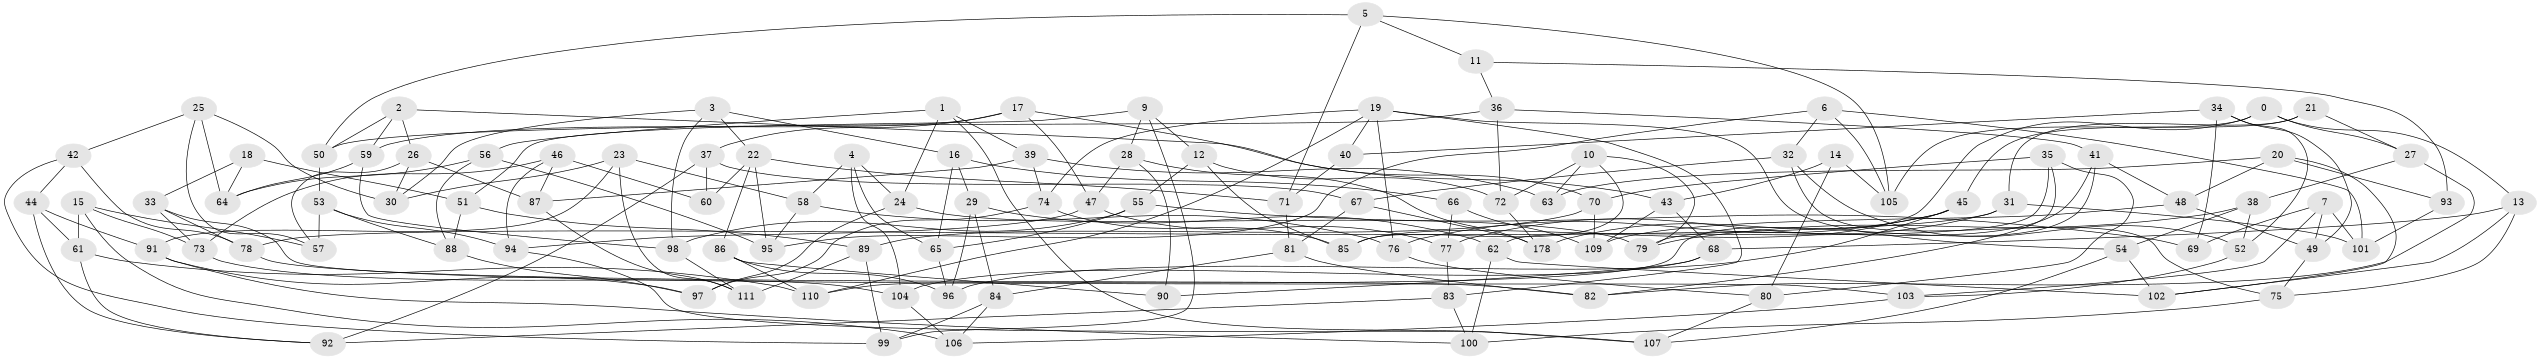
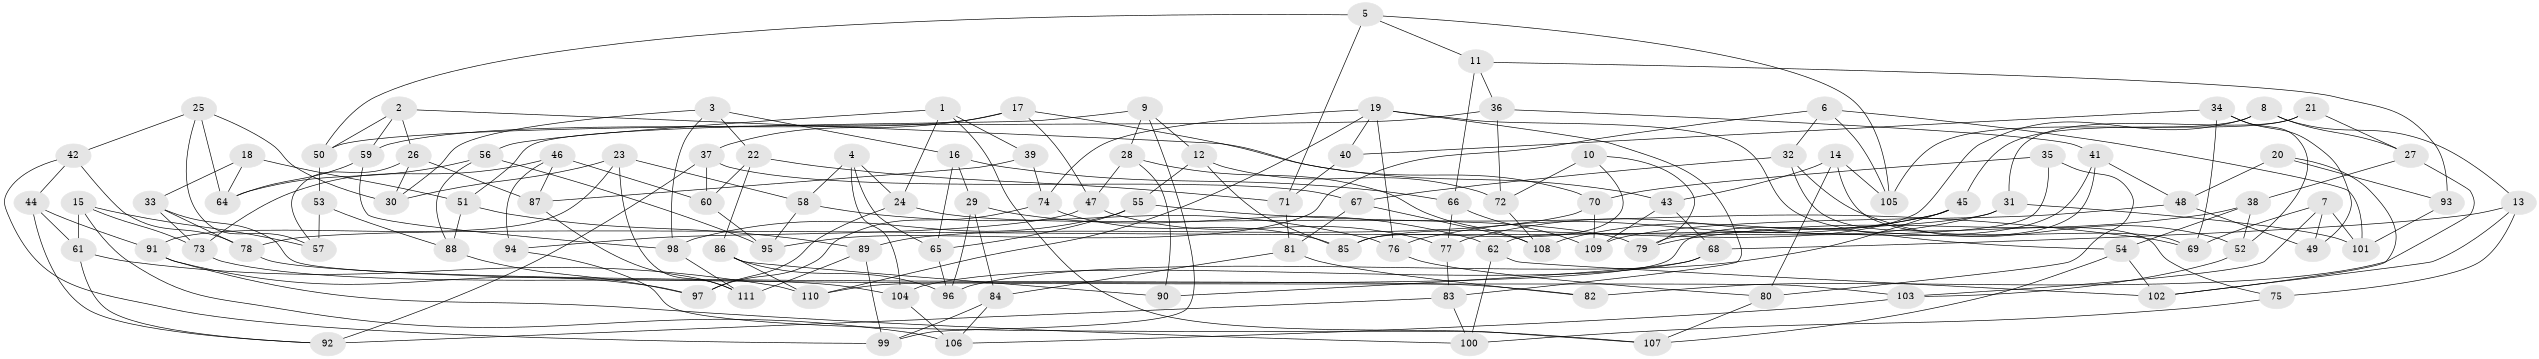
  graph {
    node [color=gray90 style=filled]
    1
    24
    39
    56
    107
    79
    97
-   63
    74
    87
    95
    64
    88
    2
    26
    43
    50
    59
    30
    57
    68
    109
    53
    98
    3
    16
    22
    65
    66
    29
    71
    60
    86
    111
    4
    58
    104
    76
    96
    106
    5
    11
    105
    36
    93
    81
    6
    32
    101
    75
    52
    67
    7
    49
    69
    103
-   8 [label=0]
+   8
    13
    27
    85
    102
    38
    82
    9
    12
    28
    51
    99
    72
    55
    47
    90
-   108 [label=178]
+   108
    89
    10
    41
    77
    100
    14
    80
    15
    61
    73
    110
    92
    62
    84
    17
    37
    70
    94
    18
    33
    78
    19
    40
    54
    83
    20
    48
    21
    31
    45
    23
    91
    25
    42
    44
    34
    35
    46
    1 -- 24
    1 -- 39
    1 -- 56
    1 -- 107
    24 -- 79
    24 -- 97
-   39 -- 63
    39 -- 74
    39 -- 87
    56 -- 95
    56 -- 64
    56 -- 88
    74 -- 97
    74 -- 85
    87 -- 111
    88 -- 97
    2 -- 26
    2 -- 43
    2 -- 50
    2 -- 59
    26 -- 87
    26 -- 30
    26 -- 57
    43 -- 68
    43 -- 109
    50 -- 53
    59 -- 64
    59 -- 98
    68 -- 104
    68 -- 90
    53 -- 88
    53 -- 57
-   53 -- 94
    98 -- 111
    3 -- 30
    3 -- 98
    3 -- 16
    3 -- 22
    16 -- 65
    16 -- 66
    16 -- 29
    22 -- 71
    22 -- 60
    22 -- 86
    65 -- 96
    66 -- 109
    66 -- 77
    29 -- 96
    29 -- 62
    29 -- 84
    71 -- 81
-   22 -- 95
+   60 -- 95
    86 -- 96
    86 -- 90
    86 -- 110
    4 -- 24
    4 -- 65
    4 -- 58
    4 -- 104
    58 -- 95
    58 -- 76
    104 -- 106
    76 -- 80
    5 -- 50
    5 -- 71
    5 -- 11
    5 -- 105
+   11 -- 66
    11 -- 36
    11 -- 93
    36 -- 50
    36 -- 72
    36 -- 41
    93 -- 101
    81 -- 82
    81 -- 84
    6 -- 95
    6 -- 105
    6 -- 32
    6 -- 101
    32 -- 75
    32 -- 52
    32 -- 67
    75 -- 100
    52 -- 103
    67 -- 81
    67 -- 108
    7 -- 101
    7 -- 49
    7 -- 69
    7 -- 103
-   49 -- 75
    103 -- 106
    8 -- 105
    8 -- 13
    8 -- 27
    8 -- 85
    13 -- 68
    13 -- 75
    13 -- 102
    27 -- 38
    27 -- 82
    38 -- 79
    38 -- 52
    38 -- 54
    9 -- 12
    9 -- 28
    9 -- 51
    9 -- 99
    12 -- 85
    12 -- 72
    12 -- 55
    28 -- 47
    28 -- 90
    28 -- 108
    51 -- 88
    51 -- 89
    72 -- 108
    55 -- 98
    55 -- 65
    55 -- 69
    47 -- 77
    47 -- 94
    89 -- 111
    89 -- 99
    10 -- 79
-   10 -- 63
    10 -- 85
    10 -- 72
    41 -- 79
    41 -- 110
    41 -- 48
    77 -- 83
    14 -- 43
    14 -- 105
+   14 -- 69
    14 -- 80
    80 -- 107
    15 -- 57
    15 -- 106
    15 -- 61
    15 -- 73
    61 -- 110
    61 -- 92
    73 -- 104
    62 -- 102
    62 -- 100
    84 -- 106
    84 -- 99
    17 -- 59
    17 -- 47
    17 -- 37
    17 -- 70
    37 -- 60
    37 -- 67
    37 -- 92
    70 -- 109
    70 -- 89
    94 -- 107
    18 -- 64
    18 -- 51
    18 -- 33
    33 -- 103
    33 -- 73
    33 -- 78
    78 -- 82
    19 -- 74
    19 -- 76
    19 -- 110
    19 -- 40
    19 -- 54
    19 -- 83
    40 -- 71
    54 -- 107
    54 -- 102
    83 -- 100
    83 -- 92
-   20 -- 63
    20 -- 93
    20 -- 102
    20 -- 48
    48 -- 109
    48 -- 49
    21 -- 27
    21 -- 31
    21 -- 45
    31 -- 101
    31 -- 77
    31 -- 78
    45 -- 76
    45 -- 96
    45 -- 108
    23 -- 30
    23 -- 111
    23 -- 58
    23 -- 91
    91 -- 97
    91 -- 100
    25 -- 64
    25 -- 30
    25 -- 57
    25 -- 42
    42 -- 99
    42 -- 78
    42 -- 44
    44 -- 61
    44 -- 92
    44 -- 91
    34 -- 52
    34 -- 49
    34 -- 69
    34 -- 40
-   35 -- 82
    35 -- 80
    35 -- 62
    35 -- 70
    46 -- 87
    46 -- 60
    46 -- 73
    46 -- 94
  }
